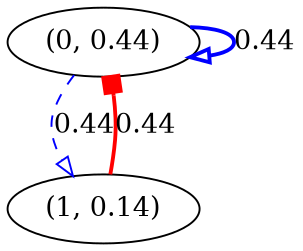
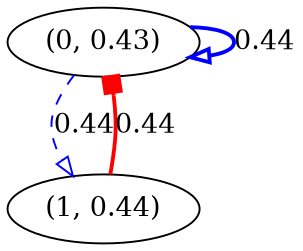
  digraph {
    edge [color=blue style=bold arrowhead=onormal]
-   n1 [label="(0, 0.44)"]
-   n2 [label="(1, 0.14)"]
+   n1 [label="(0, 0.43)"]
+   n2 [label="(1, 0.44)"]
    n1 -> n1 [label=0.44]
    n1 -> n2 [label=0.44 style=dashed]
    n2 -> n1 [label=0.44 color=red arrowhead=box]
  }
